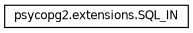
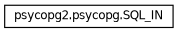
  digraph {
    rankdir=TB
-   n1 [color=black fillcolor=white fontname=Helvetica fontsize=10 height=0.2 label="psycopg2.extensions.SQL_IN" shape=record style=filled width=0.4]
+   n1 [color=black fillcolor=white fontname=Helvetica fontsize=10 height=0.2 label="psycopg2.psycopg.SQL_IN" shape=record style=filled width=0.4]
  }
